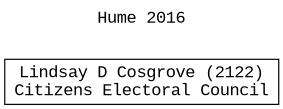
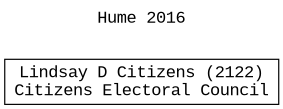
  digraph {
    label="Hume 2016"
    labelloc=t
    mclimit=10
    fontname="Liberation Mono"
-   n1 [label="Lindsay D Cosgrove (2122)\nCitizens Electoral Council" shape=box fontname="Liberation Mono"]
+   n1 [label="Lindsay D Citizens (2122)\nCitizens Electoral Council" shape=box fontname="Liberation Mono"]
  }
